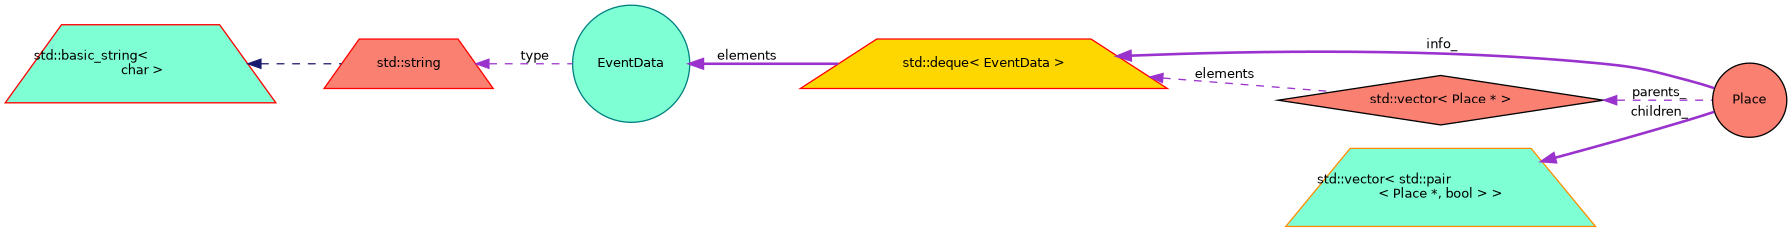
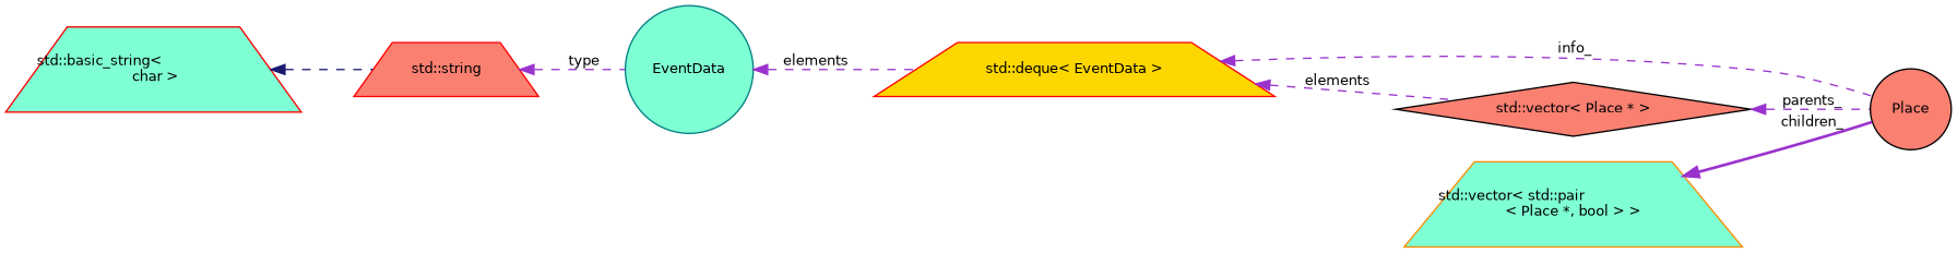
  digraph {
    rankdir=LR
    node [color=red fillcolor=salmon fontname=Helvetica fontsize=10 shape=trapezium style=filled]
    edge [color=darkorchid3 dir=back fontname=Helvetica fontsize=10 labelfontname=Helvetica labelfontsize=10 style=dashed]
    n1 [color=black fontcolor=black height=0.2 label=Place shape=circle width=0.4]
    n2 [color=black height=0.2 label="std::vector\< Place * \>" shape=diamond width=0.4]
    n3 [fillcolor=gold height=0.2 label="std::deque\< EventData \>" width=0.4]
    n4 [color=teal fillcolor=aquamarine height=0.2 label=EventData shape=circle width=0.4]
    n5 [height=0.2 label="std::string" width=0.4]
    n6 [fillcolor=aquamarine height=0.2 label="std::basic_string\<\l char \>" width=0.4]
    n7 [color=darkorange fillcolor=aquamarine height=0.2 label="std::vector\< std::pair\l\< Place *, bool \> \>" width=0.4]
    n2 -> n1 [label=" parents_"]
-   n3 -> n1 [label=" info_" style=bold]
+   n3 -> n1 [label=" info_"]
    n3 -> n2 [label=" elements"]
-   n4 -> n3 [label=" elements" style=bold]
+   n4 -> n3 [label=" elements"]
    n5 -> n4 [label=" type"]
    n6 -> n5 [color=midnightblue]
    n7 -> n1 [label=" children_" style=bold]
  }
